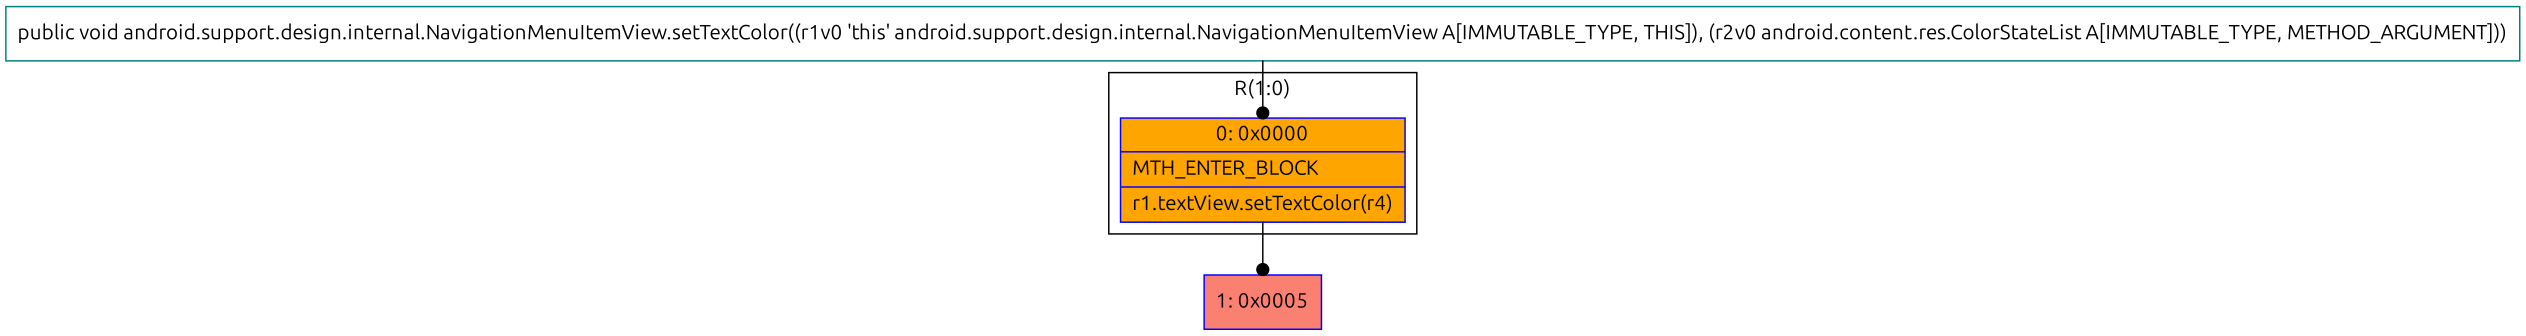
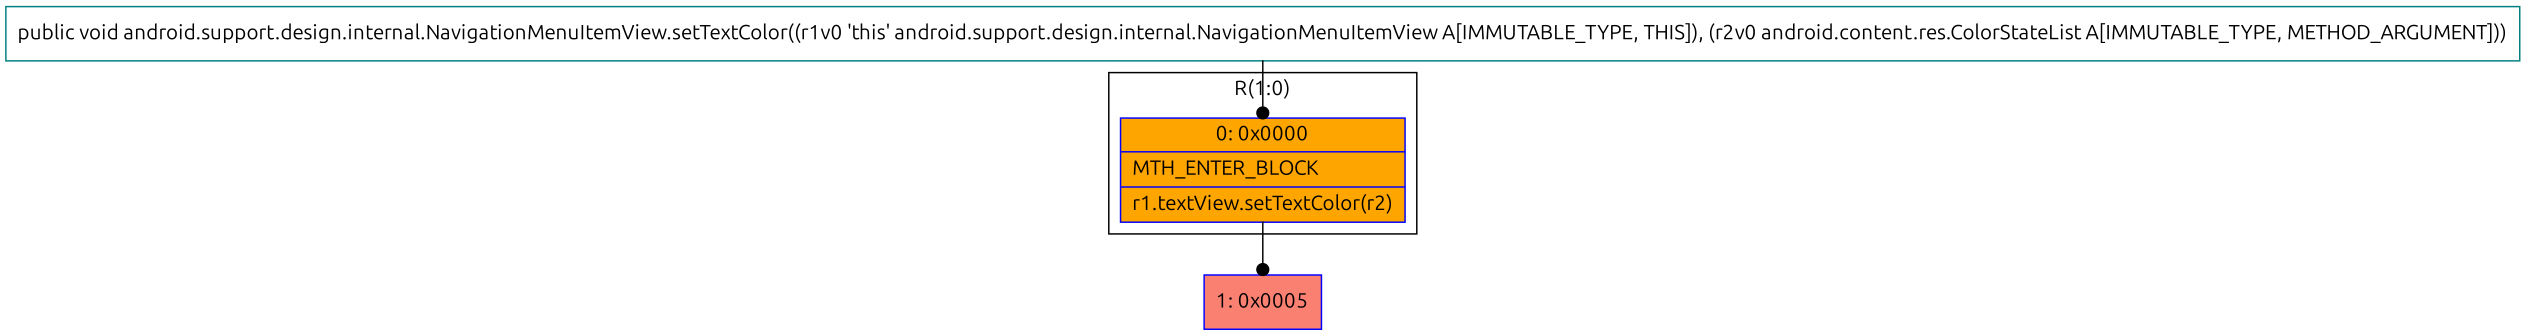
  digraph {
    fontname=Ubuntu
    node [color=blue shape=record style=filled fontname=Ubuntu]
    edge [arrowhead=dot fontname=Ubuntu]
-   n1 [label="{0\:\ 0x0000|MTH_ENTER_BLOCK\l|r1.textView.setTextColor(r4)\l}" fillcolor=orange]
+   n1 [label="{0\:\ 0x0000|MTH_ENTER_BLOCK\l|r1.textView.setTextColor(r2)\l}" fillcolor=orange]
    n2 [label="{1\:\ 0x0005}" fillcolor=salmon]
    n3 [label="{public void android.support.design.internal.NavigationMenuItemView.setTextColor((r1v0 'this' android.support.design.internal.NavigationMenuItemView A[IMMUTABLE_TYPE, THIS]), (r2v0 android.content.res.ColorStateList A[IMMUTABLE_TYPE, METHOD_ARGUMENT])) }" fillcolor=white color=teal]
    subgraph cluster_1 {
      label="R(1:0)"
      n1
    }
    n1 -> n2
    n3 -> n1
  }
